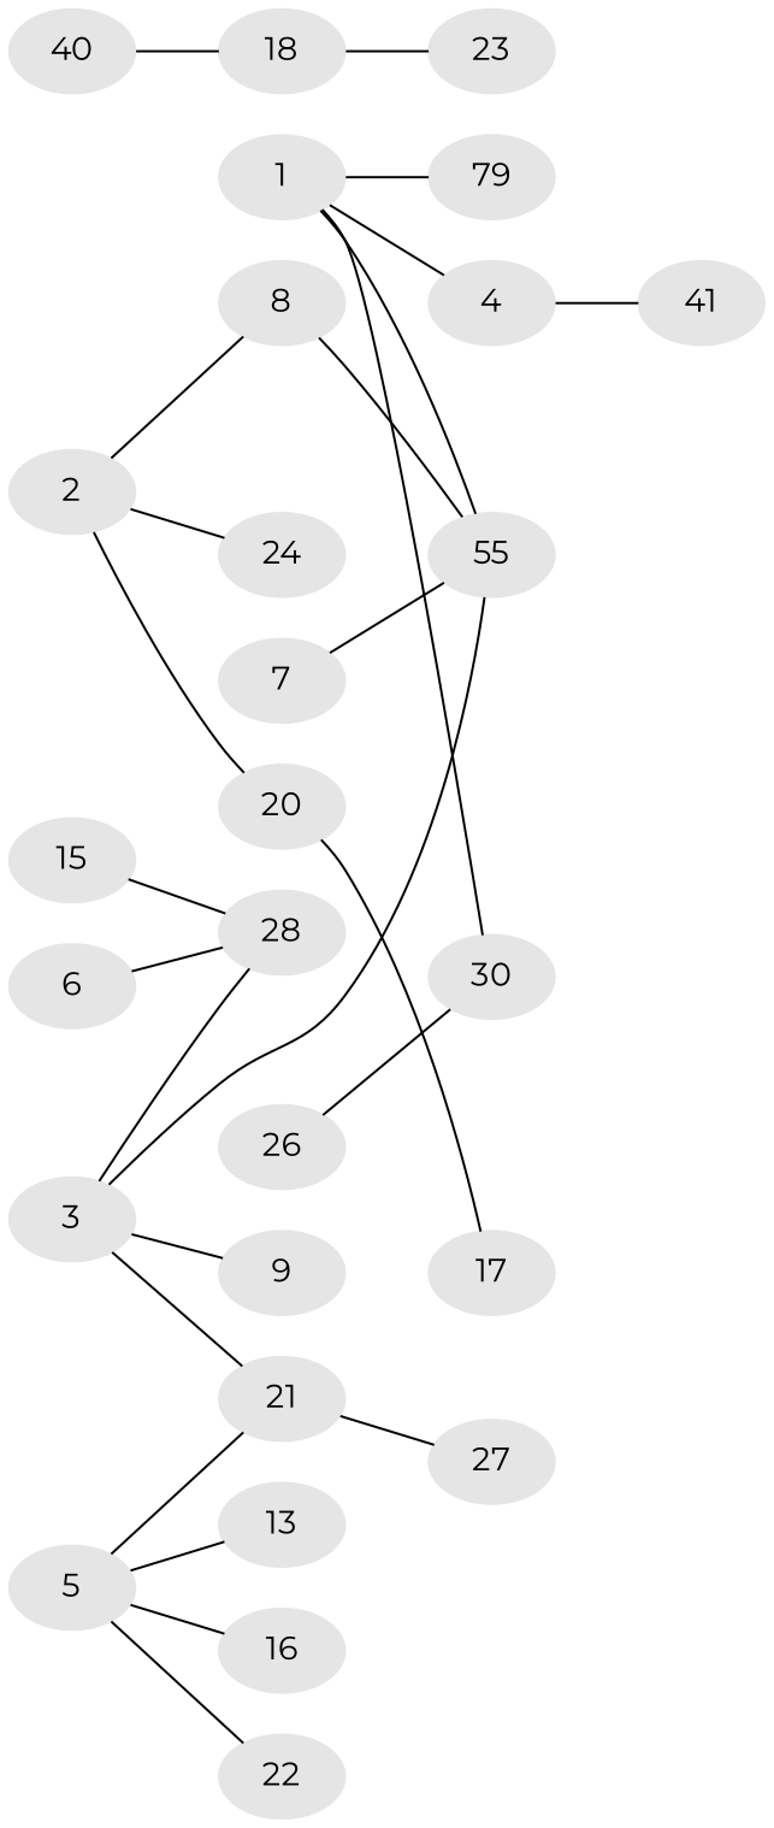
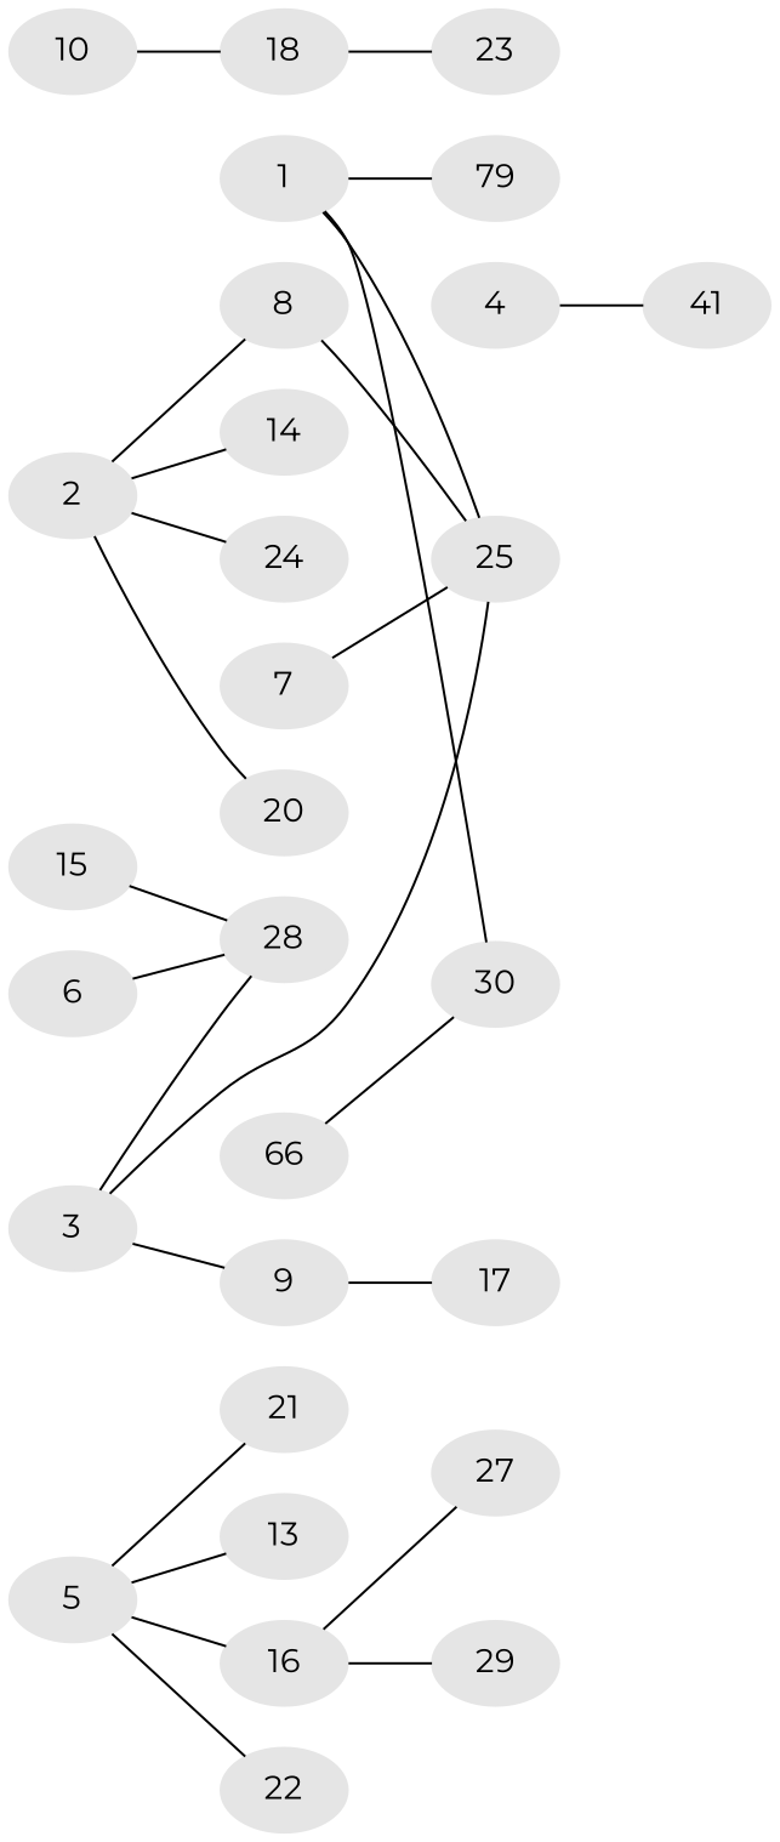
  graph {
    fontname=Montserrat
    rankdir=LR
    node [color=gray90 fontname=Montserrat style=filled]
    edge [fontname=Montserrat weight=1.0]
    1
    4
    n3 [label=79]
-   25 [label=55]
+   25
    30
    n6 [label=41]
    2
    8
+   14
    20
    24
    3
    9
    21
    28
    17
    27
    5
    13
    16
    22
+   29
    6
    7
-   10 [label=40]
+   10
    18
    23
    15
-   26
-   1 -- 4
+   26 [label=66]
    1 -- n3
    1 -- 25
    1 -- 30
    4 -- n6
    2 -- 8
+   2 -- 14
    2 -- 20
    2 -- 24
    8 -- 25
    3 -- 25
    3 -- 9
-   3 -- 21
    3 -- 28
-   20 -- 17
-   21 -- 27
+   9 -- 17
+   16 -- 27
    5 -- 21
    5 -- 13
    5 -- 16
    5 -- 22
+   16 -- 29
    6 -- 28
    7 -- 25
    10 -- 18
    18 -- 23
    15 -- 28
    26 -- 30
  }
